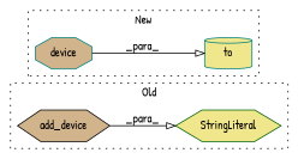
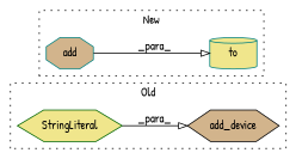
  digraph {
    fontname="Patrick Hand"
    rankdir=LR
    node [a=32 color=teal fillcolor=tan fontname="Patrick Hand" shape=hexagon style=filled]
    edge [arrowhead=onormal fontname="Patrick Hand"]
    n1 [color=black l="13,1" label=add_device s="1751,1778"]
    n2 [a=45 color=darkgreen fillcolor=khaki l=7 label=StringLiteral s=1764]
    n3 [fillcolor=khaki l="3,1" label=to s="4580,4602" shape=cylinder]
-   n4 [l="7,1" label=device s="4589,4601" shape=octagon]
+   n4 [l="7,1" label=add s="4589,4601" shape=octagon]
    subgraph cluster_1 {
      label=Old
      style=dotted
      n1
      n2
    }
    subgraph cluster_2 {
      label=New
      style=dotted
      n3
      n4
    }
-   n1 -> n2 [label=_para_]
+   n2 -> n1 [label=_para_]
    n4 -> n3 [label=_para_]
  }
